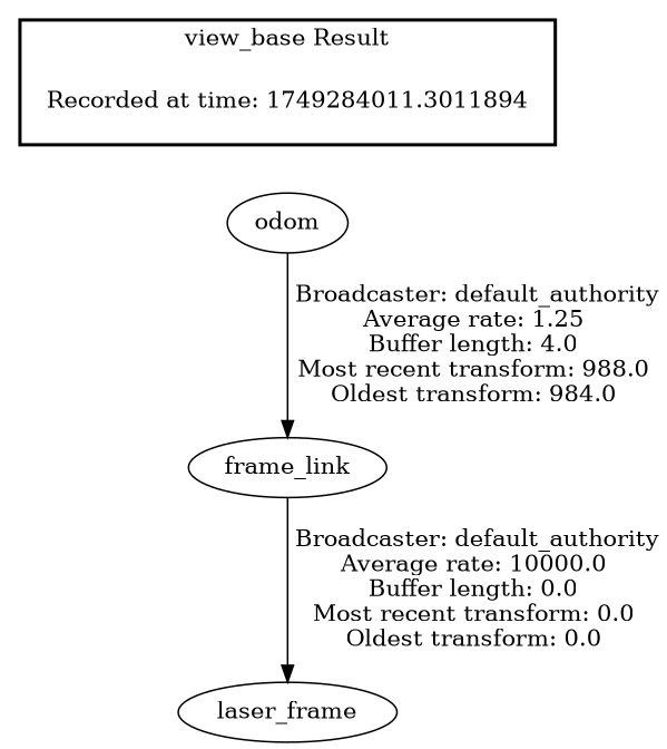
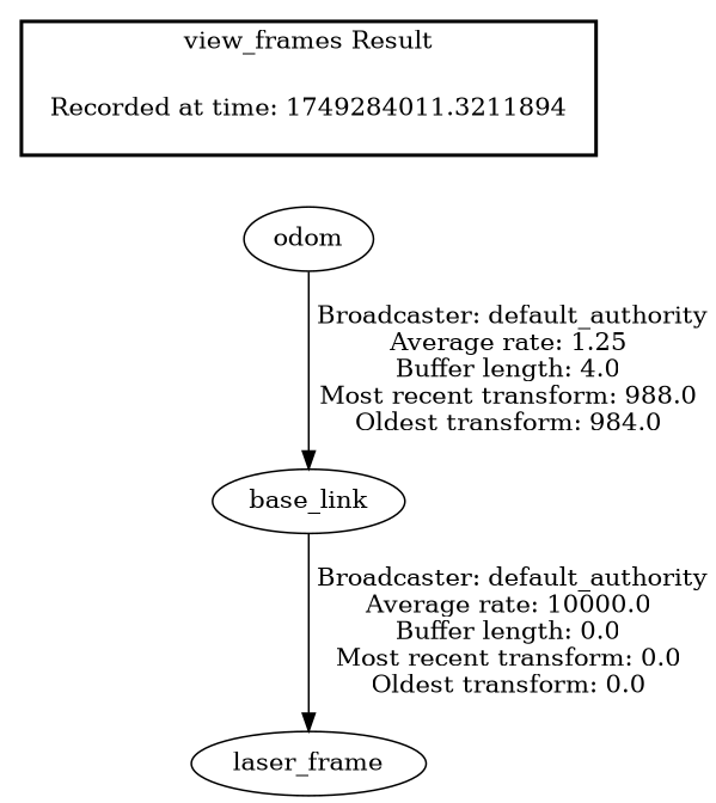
  digraph {
-   "Recorded at time: 1749284011.3011894" [shape=plaintext]
-   base_link [label=frame_link]
+   "Recorded at time: 1749284011.3011894" [shape=plaintext label="Recorded at time: 1749284011.3211894"]
+   base_link
    laser_frame
    odom
    subgraph cluster_1 {
      color=black
-     label="view_base Result"
+     label="view_frames Result"
      style=bold
      "Recorded at time: 1749284011.3011894"
    }
    "Recorded at time: 1749284011.3011894" -> odom [style=invis]
    base_link -> laser_frame [label=" Broadcaster: default_authority\nAverage rate: 10000.0\nBuffer length: 0.0\nMost recent transform: 0.0\nOldest transform: 0.0\n"]
    odom -> base_link [label=" Broadcaster: default_authority\nAverage rate: 1.25\nBuffer length: 4.0\nMost recent transform: 988.0\nOldest transform: 984.0\n"]
  }
